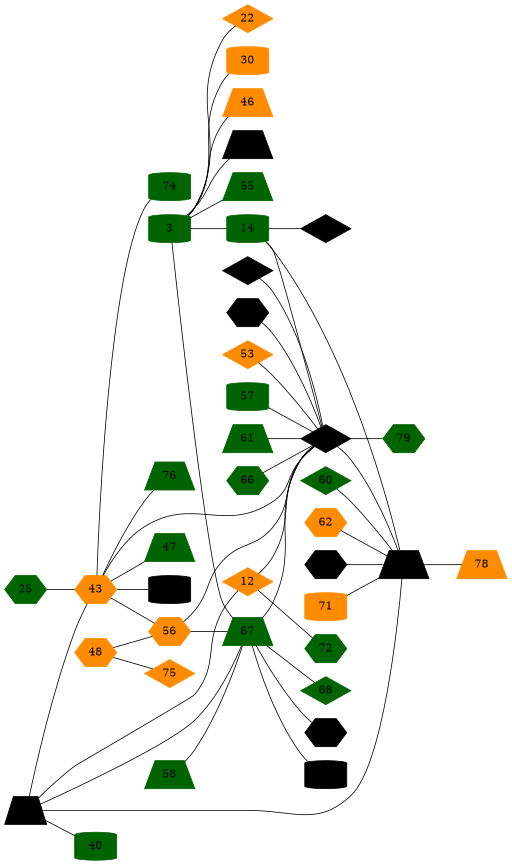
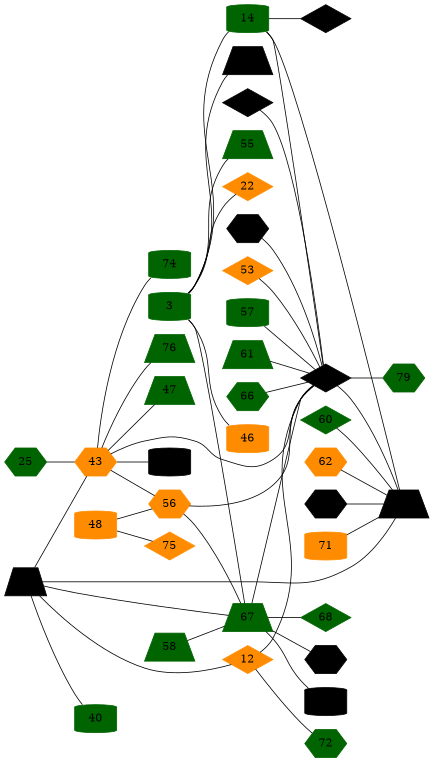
  graph {
    rankdir=LR
    node [color=darkgreen shape=hexagon style=filled]
    3 [shape=cylinder super="+2"]
    14 [shape=cylinder super="+13"]
    22 [color=darkorange shape=diamond]
-   30 [color=darkorange shape=cylinder]
-   46 [color=darkorange shape=trapezium]
+   46 [color=darkorange shape=cylinder]
    50 [color=black shape=trapezium]
    55 [shape=trapezium super="+51"]
    67 [shape=trapezium super="+4+21+23+29+44+54"]
    77 [color=black shape=trapezium super="+65"]
    69 [color=black shape=diamond super="+11+26+28+16"]
    80 [color=black shape=diamond]
    68 [shape=diamond]
    70 [color=black super="+63"]
    73 [color=black shape=cylinder]
    8 [color=black shape=trapezium super="+6"]
    12 [color=darkorange shape=diamond super="+10"]
    40 [shape=cylinder]
    43 [color=darkorange super="+38+37"]
    72
    47 [shape=trapezium]
    56 [color=darkorange super="+31+33+20"]
    59 [color=black shape=cylinder]
    74 [shape=cylinder]
    76 [shape=trapezium]
-   78 [color=darkorange shape=trapezium]
    79 [super="+41"]
    25
    34 [color=black shape=diamond]
    39 [color=black]
    75 [color=darkorange shape=diamond]
-   48 [color=darkorange]
+   48 [color=darkorange shape=cylinder]
    53 [color=darkorange shape=diamond]
    57 [shape=cylinder]
    58 [shape=trapezium]
    60 [shape=diamond]
    61 [shape=trapezium super="+42"]
    62 [color=darkorange super="+32"]
    64 [color=black super="+52"]
    66
    71 [color=darkorange shape=cylinder]
    3 -- 14
    3 -- 22
-   3 -- 30
    3 -- 46
    3 -- 50
    3 -- 55
    3 -- 67 [weight=4]
    14 -- 77
    14 -- 69 [weight=4]
    14 -- 80
    67 -- 69
    67 -- 68
    67 -- 70
    67 -- 73
-   77 -- 78
    69 -- 77 [weight=2]
    69 -- 79
    8 -- 67
    8 -- 77 [weight=4]
    8 -- 12
    8 -- 40
    8 -- 43
    12 -- 69 [weight=5]
    12 -- 72
    43 -- 69 [weight=2]
    43 -- 47
    43 -- 56 [weight=4]
    43 -- 59
    43 -- 74
    43 -- 76
    56 -- 67
    56 -- 69 [weight=2]
    25 -- 43
    34 -- 69
    39 -- 69
    48 -- 56
    48 -- 75
    53 -- 69
    57 -- 69
    58 -- 67
    60 -- 77
    61 -- 69
    62 -- 77
    64 -- 77
    66 -- 69
    71 -- 77
  }
